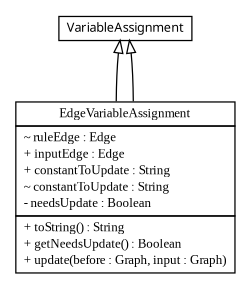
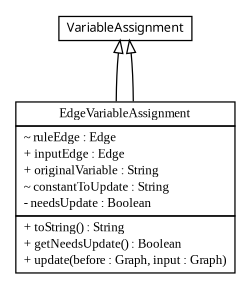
  digraph {
    nodesep=0.25
    ranksep=0.5
    fontname="Liberation Serif"
    node [fontcolor=black fontname="Liberation Serif" fontsize=10.0 shape=plaintext]
    edge [arrowtail=empty dir=back fontname="Liberation Serif" fontsize=10 headport=p labelfontname=arial labelfontsize=10 tailport=p]
-   n1 [label=<<table title="model.graphTransformer.EdgeVariableAssignment" border="0" cellborder="1" cellspacing="0" cellpadding="2" port="p" href="./EdgeVariableAssignment.html"> 		<tr><td><table border="0" cellspacing="0" cellpadding="1"> <tr><td align="center" balign="center"> EdgeVariableAssignment </td></tr> 		</table></td></tr> 		<tr><td><table border="0" cellspacing="0" cellpadding="1"> <tr><td align="left" balign="left"> ~ ruleEdge : Edge </td></tr> <tr><td align="left" balign="left"> + inputEdge : Edge </td></tr> <tr><td align="left" balign="left"> + constantToUpdate : String </td></tr> <tr><td align="left" balign="left"> ~ constantToUpdate : String </td></tr> <tr><td align="left" balign="left"> - needsUpdate : Boolean </td></tr> 		</table></td></tr> 		<tr><td><table border="0" cellspacing="0" cellpadding="1"> <tr><td align="left" balign="left"> + toString() : String </td></tr> <tr><td align="left" balign="left"> + getNeedsUpdate() : Boolean </td></tr> <tr><td align="left" balign="left"> + update(before : Graph, input : Graph) </td></tr> 		</table></td></tr> 		</table>>]
+   n1 [label=<<table title="model.graphTransformer.EdgeVariableAssignment" border="0" cellborder="1" cellspacing="0" cellpadding="2" port="p" href="./EdgeVariableAssignment.html"> 		<tr><td><table border="0" cellspacing="0" cellpadding="1"> <tr><td align="center" balign="center"> EdgeVariableAssignment </td></tr> 		</table></td></tr> 		<tr><td><table border="0" cellspacing="0" cellpadding="1"> <tr><td align="left" balign="left"> ~ ruleEdge : Edge </td></tr> <tr><td align="left" balign="left"> + inputEdge : Edge </td></tr> <tr><td align="left" balign="left"> + originalVariable : String </td></tr> <tr><td align="left" balign="left"> ~ constantToUpdate : String </td></tr> <tr><td align="left" balign="left"> - needsUpdate : Boolean </td></tr> 		</table></td></tr> 		<tr><td><table border="0" cellspacing="0" cellpadding="1"> <tr><td align="left" balign="left"> + toString() : String </td></tr> <tr><td align="left" balign="left"> + getNeedsUpdate() : Boolean </td></tr> <tr><td align="left" balign="left"> + update(before : Graph, input : Graph) </td></tr> 		</table></td></tr> 		</table>>]
    n2 [label=<<table title="model.graphTransformer.VariableAssignment" border="0" cellborder="1" cellspacing="0" cellpadding="2" port="p" href="./VariableAssignment.html"> 		<tr><td><table border="0" cellspacing="0" cellpadding="1"> <tr><td align="center" balign="center"><font face="ariali"> VariableAssignment </font></td></tr> 		</table></td></tr> 		</table>>]
    n2 -> n1
    n2 -> n1
  }
